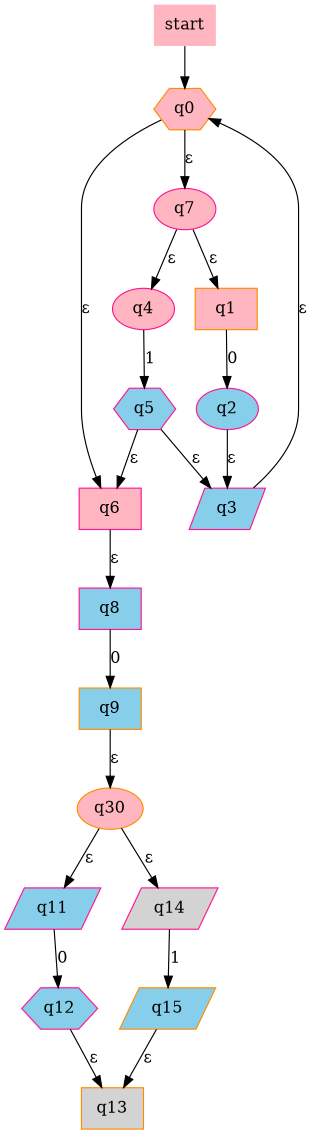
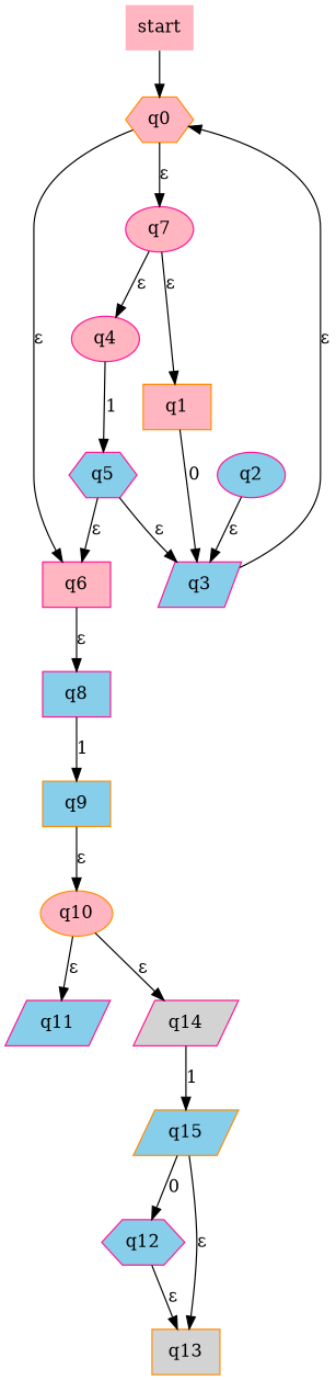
  digraph {
    node [color=deeppink fillcolor=skyblue shape=box style=filled]
    start [color=darkorange fillcolor=lightpink shape=none]
    q0 [color=darkorange fillcolor=lightpink shape=hexagon]
    q6 [fillcolor=lightpink]
    q7 [fillcolor=lightpink shape=ellipse]
    q13 [color=darkorange fillcolor=lightgrey]
    q8
    q1 [color=darkorange fillcolor=lightpink]
    q4 [fillcolor=lightpink shape=ellipse]
    q9 [color=darkorange]
    q2 [shape=ellipse]
    q5 [shape=hexagon]
    q3 [shape=parallelogram]
-   q10 [color=darkorange fillcolor=lightpink shape=ellipse label=q30]
+   q10 [color=darkorange fillcolor=lightpink shape=ellipse]
    q11 [shape=parallelogram]
    q14 [fillcolor=lightgrey shape=parallelogram]
    q12 [shape=hexagon]
    q15 [color=darkorange shape=parallelogram]
    start -> q0
    q0 -> q6 [label="&epsilon;"]
    q0 -> q7 [label="&epsilon;"]
    q6 -> q8 [label="&epsilon;"]
    q7 -> q1 [label="&epsilon;"]
    q7 -> q4 [label="&epsilon;"]
-   q8 -> q9 [label=0]
-   q1 -> q2 [label=0]
+   q8 -> q9 [label=1]
+   q1 -> q3 [label=0]
    q4 -> q5 [label=1]
    q9 -> q10 [label="&epsilon;"]
    q2 -> q3 [label="&epsilon;"]
    q5 -> q6 [label="&epsilon;"]
    q5 -> q3 [label="&epsilon;"]
    q3 -> q0 [label="&epsilon;"]
    q10 -> q11 [label="&epsilon;"]
    q10 -> q14 [label="&epsilon;"]
-   q11 -> q12 [label=0]
+   q15 -> q12 [label=0]
    q14 -> q15 [label=1]
    q12 -> q13 [label="&epsilon;"]
    q15 -> q13 [label="&epsilon;"]
  }
